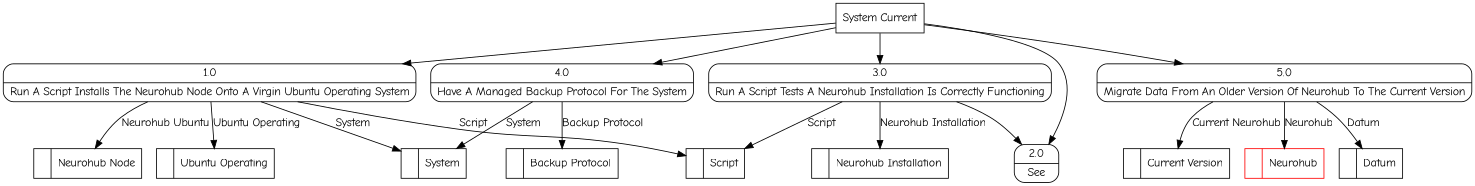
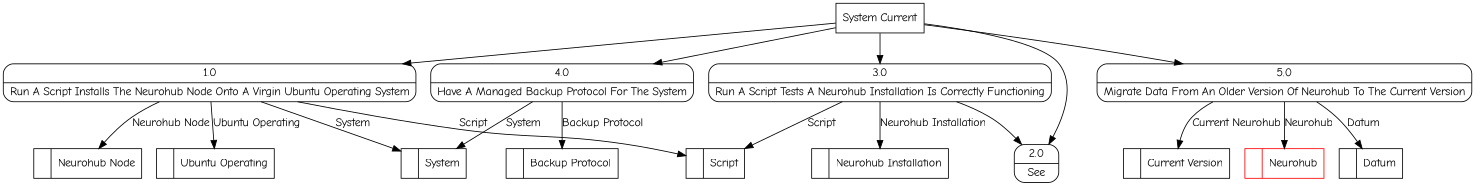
  digraph {
    fontname="Comic Neue"
    node [fontname="Comic Neue" shape=record]
    edge [fontname="Comic Neue"]
    n1 [label="<f0>  |<f1> Script "]
    n2 [label="<f0>  |<f1> Neurohub Node "]
    n3 [label="<f0>  |<f1> Neurohub Installation "]
    n4 [label="<f0>  |<f1> System "]
    n5 [label="<f0>  |<f1> Current Version "]
    n6 [color=red label="<f0>  |<f1> Neurohub "]
    n7 [label="<f0>  |<f1> Datum "]
    n8 [label="<f0>  |<f1> Backup Protocol "]
    n9 [label="<f0>  |<f1> Ubuntu Operating "]
    n10 [label="System Current" shape=box]
    n11 [label="{<f0> 1.0|<f1> Run A Script Installs The Neurohub Node Onto A Virgin Ubuntu Operating System }" shape=Mrecord]
    n12 [label="{<f0> 2.0|<f1> See }" shape=Mrecord]
    n13 [label="{<f0> 3.0|<f1> Run A Script Tests A Neurohub Installation Is Correctly Functioning }" shape=Mrecord]
    n14 [label="{<f0> 4.0|<f1> Have A Managed Backup Protocol For The System }" shape=Mrecord]
    n15 [label="{<f0> 5.0|<f1> Migrate Data From An Older Version Of Neurohub To The Current Version }" shape=Mrecord]
    n10 -> n11
    n10 -> n12
    n10 -> n13
    n10 -> n14
    n10 -> n15
    n11 -> n1 [label=Script]
-   n11 -> n2 [label="Neurohub Ubuntu"]
+   n11 -> n2 [label="Neurohub Node"]
    n11 -> n4 [label=System]
    n11 -> n9 [label="Ubuntu Operating"]
    n13 -> n1 [label=Script]
    n13 -> n3 [label="Neurohub Installation"]
    n13 -> n12
    n14 -> n4 [label=System]
    n14 -> n8 [label="Backup Protocol"]
    n15 -> n5 [label="Current Neurohub"]
    n15 -> n6 [label=Neurohub]
    n15 -> n7 [label=Datum]
  }
